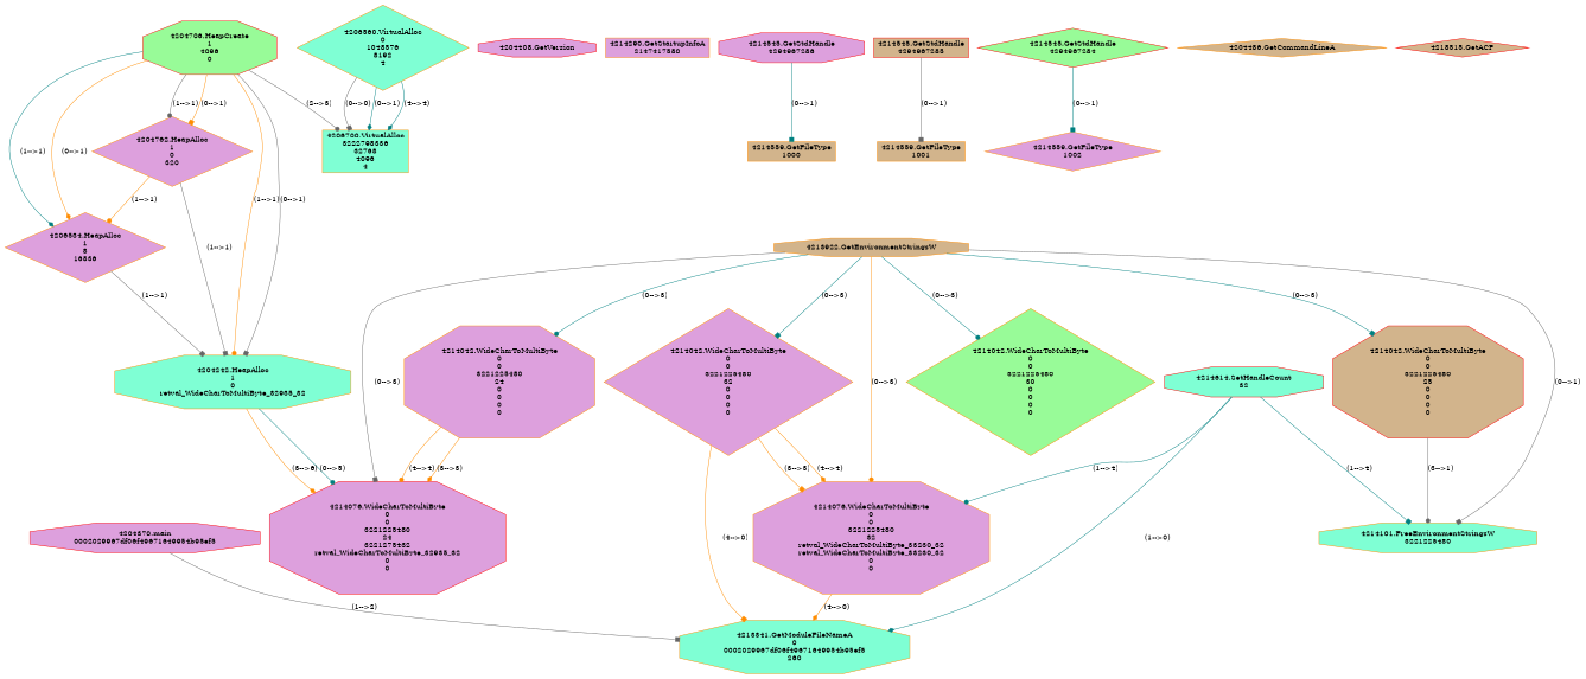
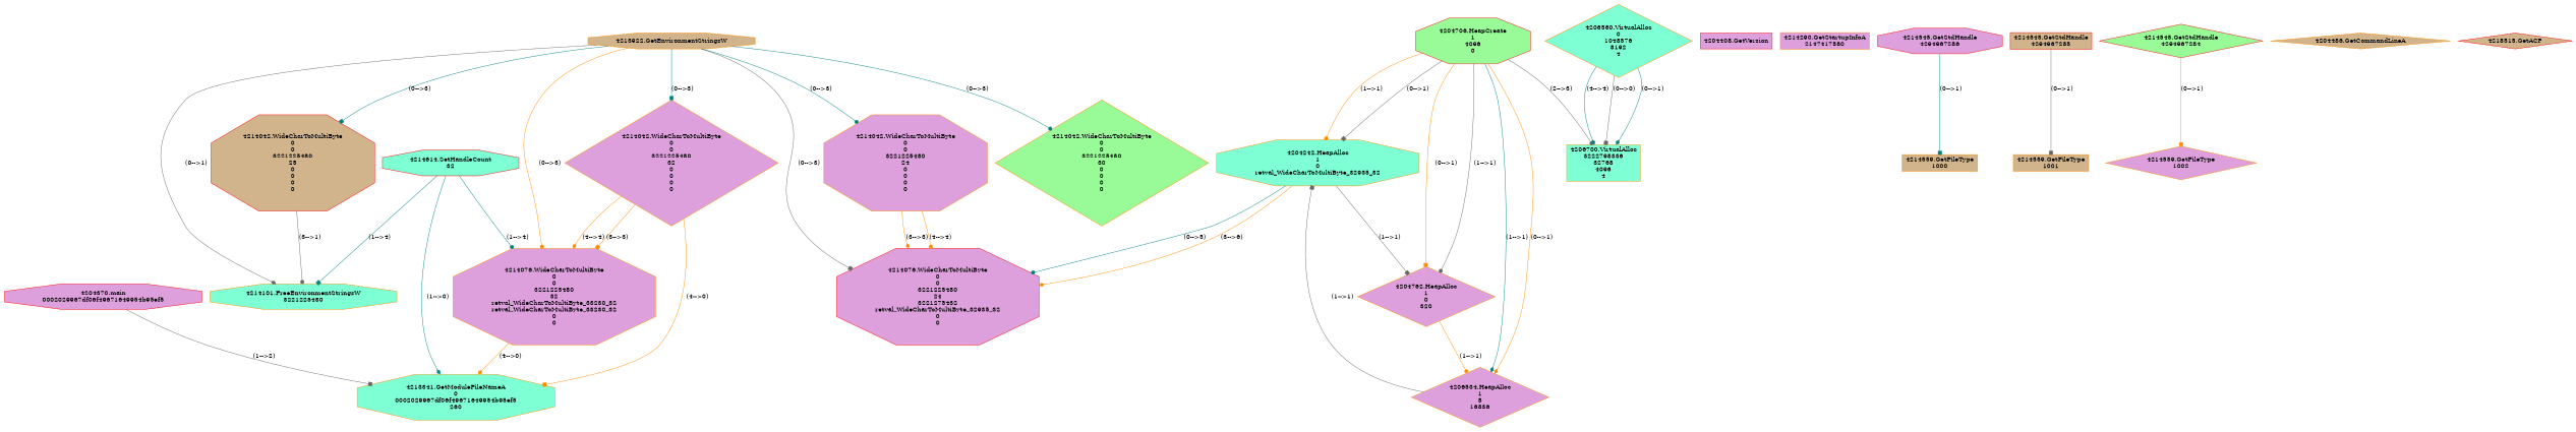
  digraph {
    node [color=darkorange fillcolor=plum shape=octagon style=filled]
    edge [arrowhead=box color=teal]
    n1 [color=red label="4204370.main\n0002029967df06f49671649954b95ef5"]
    n2 [fillcolor=aquamarine label="4213341.GetModuleFileNameA\n0\n0002029967df06f49671649954b95ef5\n260"]
-   n3 [color=red label="4204408.GetVersion\n"]
+   n3 [color=red label="4204408.GetVersion\n" shape=box]
    n4 [color=red fillcolor=palegreen label="4204706.HeapCreate\n1\n4096\n0"]
    n5 [label="4204762.HeapAlloc\n1\n0\n320" shape=diamond]
    n6 [label="4206534.HeapAlloc\n1\n8\n16836" shape=diamond]
    n7 [fillcolor=aquamarine label="4206700.VirtualAlloc\n3222798336\n32768\n4096\n4" shape=box]
    n8 [fillcolor=aquamarine label="4204242.HeapAlloc\n1\n0\nretval_WideCharToMultiByte_32935_32"]
    n9 [color=red label="4214076.WideCharToMultiByte\n0\n0\n3221225480\n24\n3221275432\nretval_WideCharToMultiByte_32935_32\n0\n0"]
    n10 [fillcolor=aquamarine label="4206560.VirtualAlloc\n0\n1048576\n8192\n4" shape=diamond]
    n11 [label="4214290.GetStartupInfoA\n2147417580" shape=box]
    n12 [color=red label="4214545.GetStdHandle\n4294967286"]
    n13 [fillcolor=tan label="4214559.GetFileType\n1000" shape=box]
    n14 [color=red fillcolor=tan label="4214545.GetStdHandle\n4294967285" shape=box]
    n15 [fillcolor=tan label="4214559.GetFileType\n1001" shape=box]
    n16 [color=red fillcolor=palegreen label="4214545.GetStdHandle\n4294967284" shape=diamond]
    n17 [label="4214559.GetFileType\n1002" shape=diamond]
    n18 [color=red fillcolor=aquamarine label="4214614.SetHandleCount\n32"]
    n19 [label="4214076.WideCharToMultiByte\n0\n0\n3221225480\n32\nretval_WideCharToMultiByte_33230_32\nretval_WideCharToMultiByte_33230_32\n0\n0"]
    n20 [fillcolor=aquamarine label="4214101.FreeEnvironmentStringsW\n3221225480"]
    n21 [label="4214042.WideCharToMultiByte\n0\n0\n3221225480\n32\n0\n0\n0\n0" shape=diamond]
    n22 [fillcolor=tan label="4204486.GetCommandLineA\n" shape=diamond]
    n23 [fillcolor=tan label="4213922.GetEnvironmentStringsW\n"]
    n24 [color=red fillcolor=tan label="4214042.WideCharToMultiByte\n0\n0\n3221225480\n25\n0\n0\n0\n0"]
    n25 [fillcolor=palegreen label="4214042.WideCharToMultiByte\n0\n0\n3221225480\n30\n0\n0\n0\n0" shape=diamond]
    n26 [label="4214042.WideCharToMultiByte\n0\n0\n3221225480\n24\n0\n0\n0\n0"]
    n27 [color=red fillcolor=tan label="4218515.GetACP\n" shape=diamond]
    n1 -> n2 [color=gray40 label="(1-->2)"]
    n4 -> n5 [arrowhead=dot color=gray40 label="(1-->1)"]
    n4 -> n5 [color=darkorange label="(0-->1)"]
    n4 -> n6 [arrowhead=diamond label="(1-->1)"]
    n4 -> n6 [arrowhead=diamond color=darkorange label="(0-->1)"]
    n4 -> n7 [arrowhead=dot color=gray40 label="(2-->3)"]
    n4 -> n8 [arrowhead=dot color=darkorange label="(1-->1)"]
    n4 -> n8 [color=gray40 label="(0-->1)"]
    n5 -> n6 [arrowhead=dot color=darkorange label="(1-->1)"]
-   n5 -> n8 [color=gray40 label="(1-->1)"]
+   n8 -> n5 [color=gray40 label="(1-->1)"]
    n6 -> n8 [color=gray40 label="(1-->1)"]
    n8 -> n9 [arrowhead=dot label="(0-->5)"]
    n8 -> n9 [arrowhead=diamond color=darkorange label="(3-->6)"]
    n10 -> n7 [arrowhead=diamond label="(0-->1)"]
    n10 -> n7 [arrowhead=diamond label="(4-->4)"]
    n10 -> n7 [color=gray40 label="(0-->0)"]
    n12 -> n13 [label="(0-->1)"]
    n14 -> n15 [color=gray40 label="(0-->1)"]
-   n16 -> n17 [label="(0-->1)"]
+   n16 -> n17 [color=darkorange label="(0-->1)"]
    n18 -> n2 [arrowhead=diamond label="(1-->0)"]
    n18 -> n19 [arrowhead=dot label="(1-->4)"]
    n18 -> n20 [label="(1-->4)"]
    n19 -> n2 [arrowhead=diamond color=darkorange label="(4-->0)"]
    n21 -> n2 [color=darkorange label="(4-->0)"]
    n21 -> n19 [color=darkorange label="(3-->3)"]
    n21 -> n19 [arrowhead=diamond color=darkorange label="(4-->4)"]
    n23 -> n9 [color=gray40 label="(0-->3)"]
    n23 -> n19 [arrowhead=dot color=darkorange label="(0-->3)"]
-   n23 -> n20 [color=gray40 label="(0-->1)"]
+   n23 -> n20 [arrowhead=diamond color=gray40 label="(0-->1)"]
    n23 -> n21 [label="(0-->3)"]
    n23 -> n24 [label="(0-->3)"]
    n23 -> n25 [arrowhead=dot label="(0-->3)"]
    n23 -> n26 [arrowhead=dot label="(0-->3)"]
    n24 -> n20 [arrowhead=dot color=gray40 label="(3-->1)"]
    n26 -> n9 [arrowhead=diamond color=darkorange label="(3-->3)"]
    n26 -> n9 [arrowhead=dot color=darkorange label="(4-->4)"]
  }
